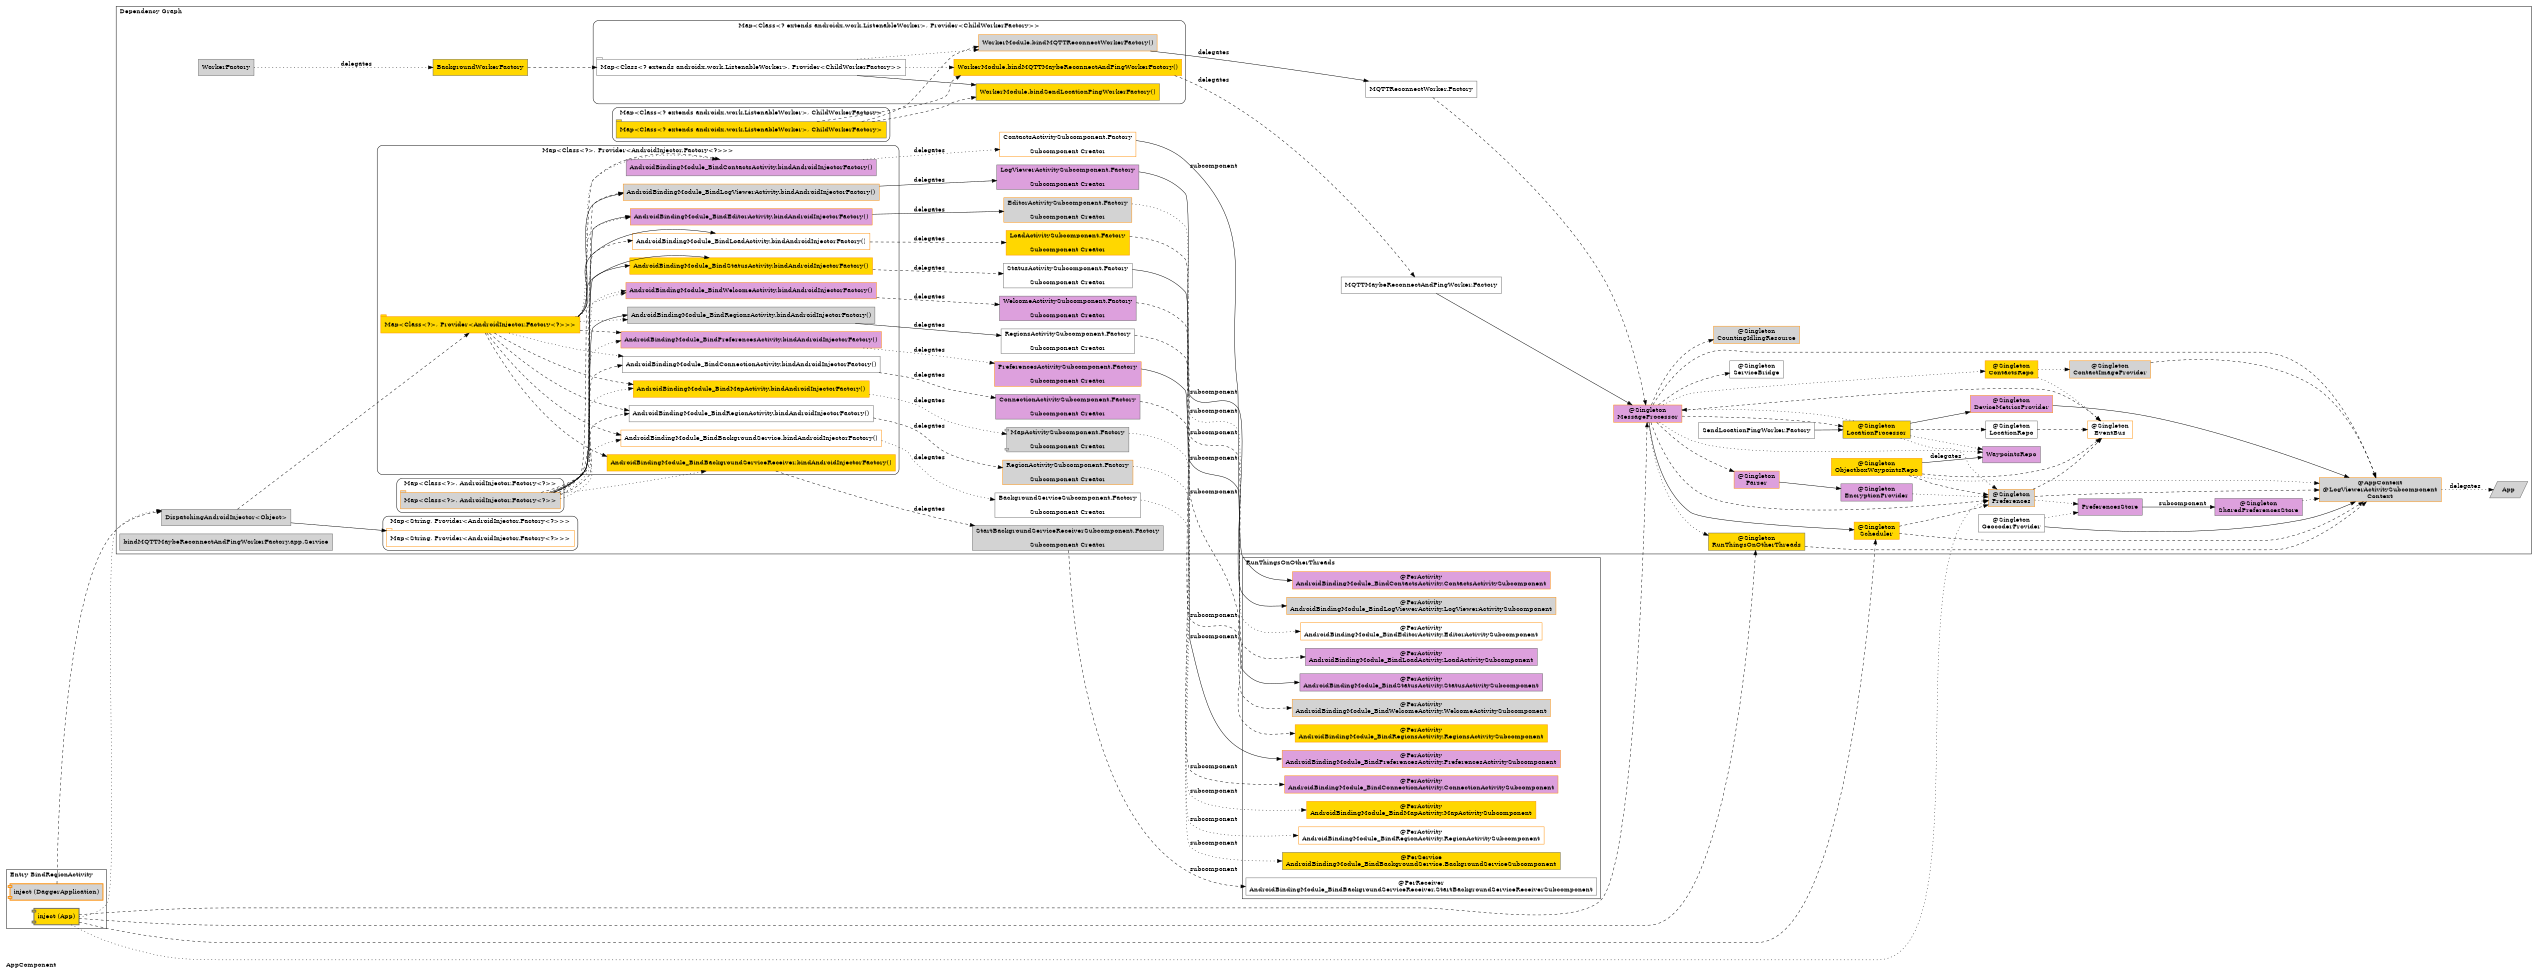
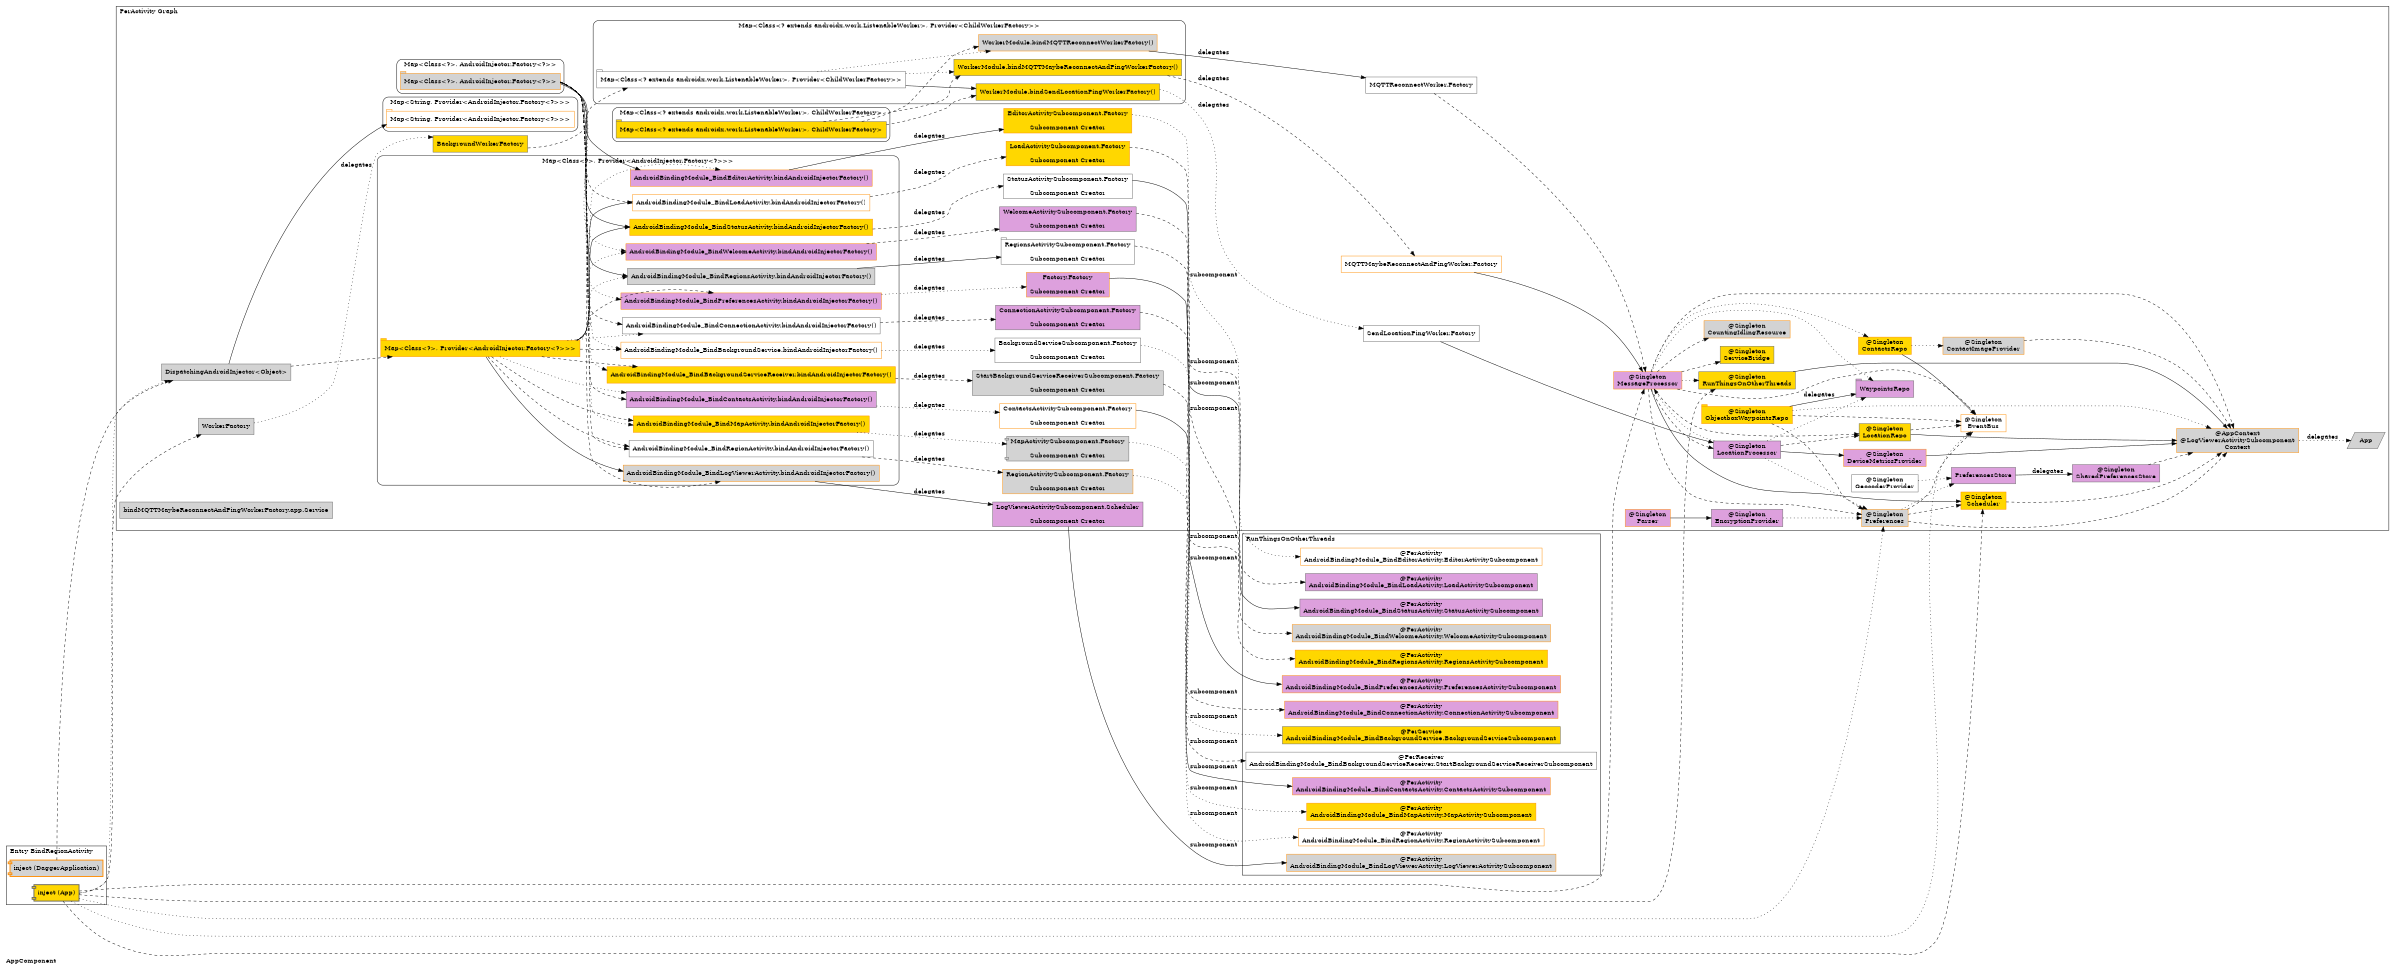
  digraph {
    compound=true
    label=AppComponent
    labeljust=l
    rankdir=LR
    node [color=darkorange fillcolor=plum shape=rectangle style=filled]
    edge [style=dashed]
    n1 [fillcolor=lightgrey label="inject (DaggerApplication)" penwidth=2 shape=component]
    n2 [color=gray40 fillcolor=gold label="inject (App)" penwidth=2 shape=component]
-   n3 [fillcolor=gold label="WorkerModule.bindMQTTMaybeReconnectAndPingWorkerFactory()"]
+   n3 [color=gray40 fillcolor=gold label="WorkerModule.bindMQTTMaybeReconnectAndPingWorkerFactory()"]
    n4 [fillcolor=lightgrey label="WorkerModule.bindMQTTReconnectWorkerFactory()"]
    n5 [color=gray40 fillcolor=gold label="WorkerModule.bindSendLocationPingWorkerFactory()"]
    n6 [color=gray40 fillcolor=white label="Map<Class<? extends androidx.work.ListenableWorker>, Provider<ChildWorkerFactory>>" shape=tab]
    n7 [color=gray40 label="AndroidBindingModule_BindContactsActivity.bindAndroidInjectorFactory()"]
    n8 [fillcolor=gold label="AndroidBindingModule_BindMapActivity.bindAndroidInjectorFactory()"]
    n9 [label="AndroidBindingModule_BindPreferencesActivity.bindAndroidInjectorFactory()"]
    n10 [color=gray40 fillcolor=white label="AndroidBindingModule_BindConnectionActivity.bindAndroidInjectorFactory()"]
    n11 [fillcolor=lightgrey label="AndroidBindingModule_BindLogViewerActivity.bindAndroidInjectorFactory()"]
    n12 [label="AndroidBindingModule_BindEditorActivity.bindAndroidInjectorFactory()"]
    n13 [fillcolor=white label="AndroidBindingModule_BindLoadActivity.bindAndroidInjectorFactory()"]
    n14 [fillcolor=gold label="AndroidBindingModule_BindStatusActivity.bindAndroidInjectorFactory()"]
    n15 [label="AndroidBindingModule_BindWelcomeActivity.bindAndroidInjectorFactory()"]
    n16 [color=gray40 fillcolor=lightgrey label="AndroidBindingModule_BindRegionsActivity.bindAndroidInjectorFactory()"]
    n17 [color=gray40 fillcolor=white label="AndroidBindingModule_BindRegionActivity.bindAndroidInjectorFactory()"]
    n18 [fillcolor=white label="AndroidBindingModule_BindBackgroundService.bindAndroidInjectorFactory()"]
    n19 [fillcolor=gold label="AndroidBindingModule_BindBackgroundServiceReceiver.bindAndroidInjectorFactory()"]
    n20 [fillcolor=gold label="Map<Class<?>, Provider<AndroidInjector.Factory<?>>>" shape=tab]
    n21 [fillcolor=white label="Map<String, Provider<AndroidInjector.Factory<?>>>" shape=tab]
    n22 [fillcolor=lightgrey label="Map<Class<?>, AndroidInjector.Factory<?>>" shape=tab]
    n23 [color=gray40 fillcolor=gold label="Map<Class<? extends androidx.work.ListenableWorker>, ChildWorkerFactory>" shape=tab]
    n24 [color=gray40 fillcolor=lightgrey label="DispatchingAndroidInjector<Object>"]
    n25 [fillcolor=lightgrey label="@Singleton\nPreferences"]
    n26 [color=gray40 fillcolor=gold label="@Singleton\nRunThingsOnOtherThreads"]
    n27 [label="@Singleton\nMessageProcessor"]
    n28 [fillcolor=white label="@Singleton\nEventBus"]
    n29 [color=gray40 fillcolor=lightgrey label=WorkerFactory]
    n30 [fillcolor=gold label="@Singleton\nScheduler"]
    n31 [fillcolor=white label="ContactsActivitySubcomponent.Factory\n\nSubcomponent Creator"]
    n32 [color=gray40 fillcolor=lightgrey label="MapActivitySubcomponent.Factory\n\nSubcomponent Creator" shape=component]
-   n33 [label="PreferencesActivitySubcomponent.Factory\n\nSubcomponent Creator"]
+   n33 [label="Factory.Factory\n\nSubcomponent Creator"]
    n34 [color=gray40 label="ConnectionActivitySubcomponent.Factory\n\nSubcomponent Creator"]
-   n35 [color=gray40 label="LogViewerActivitySubcomponent.Factory\n\nSubcomponent Creator"]
-   n36 [fillcolor=lightgrey label="EditorActivitySubcomponent.Factory\n\nSubcomponent Creator"]
+   n35 [color=gray40 label="LogViewerActivitySubcomponent.Scheduler\n\nSubcomponent Creator"]
+   n36 [fillcolor=gold label="EditorActivitySubcomponent.Factory\n\nSubcomponent Creator"]
    n37 [fillcolor=gold label="LoadActivitySubcomponent.Factory\n\nSubcomponent Creator"]
    n38 [color=gray40 fillcolor=white label="StatusActivitySubcomponent.Factory\n\nSubcomponent Creator"]
    n39 [color=gray40 label="WelcomeActivitySubcomponent.Factory\n\nSubcomponent Creator"]
-   n40 [color=gray40 fillcolor=white label="RegionsActivitySubcomponent.Factory\n\nSubcomponent Creator"]
+   n40 [color=gray40 fillcolor=white label="RegionsActivitySubcomponent.Factory\n\nSubcomponent Creator" shape=tab]
    n41 [fillcolor=lightgrey label="RegionActivitySubcomponent.Factory\n\nSubcomponent Creator"]
    n42 [color=gray40 fillcolor=white label="BackgroundServiceSubcomponent.Factory\n\nSubcomponent Creator"]
    n43 [color=gray40 fillcolor=lightgrey label="StartBackgroundServiceReceiverSubcomponent.Factory\n\nSubcomponent Creator"]
    n44 [fillcolor=lightgrey label="@AppContext\n@LogViewerActivitySubcomponent\nContext"]
    n45 [color=gray40 label=PreferencesStore]
    n46 [color=gray40 fillcolor=lightgrey label=App shape=parallelogram]
    n47 [color=gray40 label="@Singleton\nSharedPreferencesStore"]
    n48 [fillcolor=gold label="@Singleton\nContactsRepo"]
-   n49 [color=gray40 label=WaypointsRepo]
+   n49 [color=gray40 label=WaypointsRepo shape=tab]
    n50 [label="@Singleton\nParser"]
-   n51 [color=gray40 fillcolor=white label="@Singleton\nServiceBridge"]
-   n52 [color=gray40 fillcolor=gold label="@Singleton\nLocationProcessor"]
+   n51 [color=gray40 fillcolor=gold label="@Singleton\nServiceBridge"]
+   n52 [color=gray40 label="@Singleton\nLocationProcessor"]
    n53 [fillcolor=lightgrey label="@Singleton\nCountingIdlingResource"]
    n54 [fillcolor=lightgrey label="@Singleton\nContactImageProvider"]
-   n55 [fillcolor=gold label="@Singleton\nObjectboxWaypointsRepo"]
+   n55 [fillcolor=gold label="@Singleton\nObjectboxWaypointsRepo" shape=tab]
    n56 [color=gray40 label="@Singleton\nEncryptionProvider"]
-   n57 [color=gray40 fillcolor=white label="@Singleton\nLocationRepo"]
+   n57 [color=gray40 fillcolor=gold label="@Singleton\nLocationRepo"]
    n58 [label="@Singleton\nDeviceMetricsProvider"]
    n59 [color=gray40 fillcolor=gold label=BackgroundWorkerFactory]
-   n60 [color=gray40 fillcolor=white label="MQTTMaybeReconnectAndPingWorker.Factory"]
+   n60 [fillcolor=white label="MQTTMaybeReconnectAndPingWorker.Factory"]
    n61 [color=gray40 fillcolor=white label="MQTTReconnectWorker.Factory"]
    n62 [color=gray40 fillcolor=white label="SendLocationPingWorker.Factory"]
    n63 [color=gray40 fillcolor=white label="@Singleton\nGeocoderProvider"]
    n64 [color=gray40 fillcolor=lightgrey label="bindMQTTMaybeReconnectAndPingWorkerFactory.app.Service"]
    n65 [label="@PerActivity\nAndroidBindingModule_BindContactsActivity.ContactsActivitySubcomponent"]
    n66 [fillcolor=gold label="@PerActivity\nAndroidBindingModule_BindMapActivity.MapActivitySubcomponent"]
    n67 [label="@PerActivity\nAndroidBindingModule_BindPreferencesActivity.PreferencesActivitySubcomponent"]
    n68 [label="@PerActivity\nAndroidBindingModule_BindConnectionActivity.ConnectionActivitySubcomponent"]
    n69 [fillcolor=lightgrey label="@PerActivity\nAndroidBindingModule_BindLogViewerActivity.LogViewerActivitySubcomponent"]
    n70 [fillcolor=white label="@PerActivity\nAndroidBindingModule_BindEditorActivity.EditorActivitySubcomponent"]
    n71 [color=gray40 label="@PerActivity\nAndroidBindingModule_BindLoadActivity.LoadActivitySubcomponent"]
    n72 [color=gray40 label="@PerActivity\nAndroidBindingModule_BindStatusActivity.StatusActivitySubcomponent"]
    n73 [fillcolor=lightgrey label="@PerActivity\nAndroidBindingModule_BindWelcomeActivity.WelcomeActivitySubcomponent"]
    n74 [fillcolor=gold label="@PerActivity\nAndroidBindingModule_BindRegionsActivity.RegionsActivitySubcomponent"]
    n75 [fillcolor=white label="@PerActivity\nAndroidBindingModule_BindRegionActivity.RegionActivitySubcomponent"]
    n76 [color=gray40 fillcolor=gold label="@PerService\nAndroidBindingModule_BindBackgroundService.BackgroundServiceSubcomponent"]
    n77 [color=gray40 fillcolor=white label="@PerReceiver\nAndroidBindingModule_BindBackgroundServiceReceiver.StartBackgroundServiceReceiverSubcomponent"]
    subgraph cluster_1 {
      label="Entry BindRegionActivity"
      n1
      n2
    }
    subgraph cluster_2 {
-     label="Dependency Graph"
+     label="PerActivity Graph"
      n24
      n25
      n26
      n27
      n28
      n29
      n30
      n31
      n32
      n33
      n34
      n35
      n36
      n37
      n38
      n39
      n40
      n41
      n42
      n43
      n44
      n45
      n46
      n47
      n48
      n49
      n50
      n51
      n52
      n53
      n54
      n55
      n56
      n57
      n58
      n59
      n60
      n61
      n62
      n63
      n64
      subgraph cluster_3 {
        color=black
        label=<Map<Class<? extends androidx.work.ListenableWorker>, Provider<ChildWorkerFactory>>>
        labeljust=c
        style=rounded
        n3
        n4
        n5
        n6
      }
      subgraph cluster_4 {
        color=black
        label=<Map<Class<?>, Provider<AndroidInjector.Factory<?>>>>
        labeljust=c
        style=rounded
        n7
        n8
        n9
        n10
        n11
        n12
        n13
        n14
        n15
        n16
        n17
        n18
        n19
        n20
      }
      subgraph cluster_5 {
        color=black
        label=<Map<String, Provider<AndroidInjector.Factory<?>>>>
        labeljust=c
        style=rounded
        n21
      }
      subgraph cluster_6 {
        color=black
        label=<Map<Class<?>, AndroidInjector.Factory<?>>>
        labeljust=c
        style=rounded
        n22
      }
      subgraph cluster_7 {
        color=black
        label=<Map<Class<? extends androidx.work.ListenableWorker>, ChildWorkerFactory>>
        labeljust=c
        style=rounded
        n23
      }
    }
    subgraph cluster_8 {
      label=RunThingsOnOtherThreads
      shape=folder
      n65
      n66
      n67
      n68
      n69
      n70
      n71
      n72
      n73
      n74
      n75
      n76
      n77
    }
    n1 -> n24
    n2 -> n24 [style=dotted]
    n2 -> n25 [style=dotted]
    n2 -> n26
    n2 -> n27
+   n2 -> n28 [style=dotted]
+   n2 -> n29
    n2 -> n30
    n3 -> n60 [label=delegates]
    n4 -> n61 [label=delegates style=solid]
+   n5 -> n62 [label=delegates style=dotted]
    n6 -> n3 [style=dotted]
    n6 -> n4 [style=dotted]
    n6 -> n5 [style=solid]
    n7 -> n31 [label=delegates style=dotted]
    n8 -> n32 [label=delegates style=dotted]
    n9 -> n33 [label=delegates style=dotted]
    n10 -> n34 [label=delegates]
    n11 -> n35 [label=delegates style=solid]
    n12 -> n36 [label=delegates style=solid]
    n13 -> n37 [label=delegates]
    n14 -> n38 [label=delegates]
    n15 -> n39 [label=delegates]
    n16 -> n40 [label=delegates style=solid]
    n17 -> n41 [label=delegates]
    n18 -> n42 [label=delegates style=dotted]
    n19 -> n43 [label=delegates]
    n20 -> n7 [style=dotted]
    n20 -> n8
    n20 -> n9
    n20 -> n10 [style=dotted]
    n20 -> n11 [style=solid]
    n20 -> n12 [style=dotted]
    n20 -> n13 [style=solid]
    n20 -> n14 [style=solid]
    n20 -> n15 [style=dotted]
    n20 -> n16 [style=dotted]
    n20 -> n17
    n20 -> n18
    n20 -> n19
    n22 -> n7
    n22 -> n8 [style=dotted]
    n22 -> n9 [style=dotted]
    n22 -> n10
    n22 -> n11
    n22 -> n12 [style=solid]
    n22 -> n13
    n22 -> n14 [style=solid]
    n22 -> n15 [style=dotted]
    n22 -> n16 [style=solid]
    n22 -> n17
    n22 -> n18 [style=dotted]
    n22 -> n19 [style=dotted]
    n23 -> n3
    n23 -> n4
    n23 -> n5
    n24 -> n20
    n24 -> n21 [style=solid]
    n25 -> n28
    n25 -> n44
    n25 -> n45 [style=dotted]
-   n26 -> n44
+   n26 -> n44 [style=solid]
    n27 -> n25
    n27 -> n26 [style=dotted]
    n27 -> n28
    n27 -> n30 [style=solid]
    n27 -> n44
    n27 -> n48 [style=dotted]
    n27 -> n49 [style=dotted]
-   n27 -> n50
+   n27 -> n57
    n27 -> n51
    n27 -> n52
    n27 -> n53
    n29 -> n59 [label=delegates style=dotted]
-   n30 -> n25
+   n25 -> n30
    n30 -> n44
    n31 -> n65 [headport=w label=subcomponent style=solid]
    n32 -> n66 [headport=w label=subcomponent style=dotted]
    n33 -> n67 [headport=w label=subcomponent style=solid]
    n34 -> n68 [headport=w label=subcomponent]
    n35 -> n69 [headport=w label=subcomponent style=solid]
    n36 -> n70 [headport=w label=subcomponent style=dotted]
    n37 -> n71 [headport=w label=subcomponent]
    n38 -> n72 [headport=w label=subcomponent style=solid]
    n39 -> n73 [headport=w label=subcomponent]
    n40 -> n74 [headport=w label=subcomponent]
    n41 -> n75 [headport=w label=subcomponent style=dotted]
    n42 -> n76 [headport=w label=subcomponent style=dotted]
    n43 -> n77 [headport=w label=subcomponent]
    n44 -> n46 [label=delegates style=dotted]
-   n45 -> n47 [label=subcomponent style=solid]
-   n47 -> n44 [style=dotted]
-   n48 -> n28 [style=dotted]
+   n45 -> n47 [label=delegates style=solid]
+   n47 -> n44
+   n48 -> n28 [style=solid]
    n48 -> n54 [style=dotted]
    n50 -> n56 [style=solid]
    n52 -> n25 [style=dotted]
    n52 -> n27 [style=dotted]
    n52 -> n49 [style=dotted]
    n52 -> n57
    n52 -> n58 [style=solid]
    n54 -> n44
    n55 -> n25
    n55 -> n28
    n55 -> n44 [style=dotted]
    n55 -> n49 [label=delegates style=solid]
    n56 -> n25 [style=dotted]
    n57 -> n28
    n58 -> n44 [style=solid]
    n59 -> n6
    n60 -> n27 [style=solid]
    n61 -> n27
    n62 -> n52 [style=solid]
-   n63 -> n44 [style=solid]
+   n57 -> n44 [style=solid]
    n63 -> n45 [style=dotted]
  }
